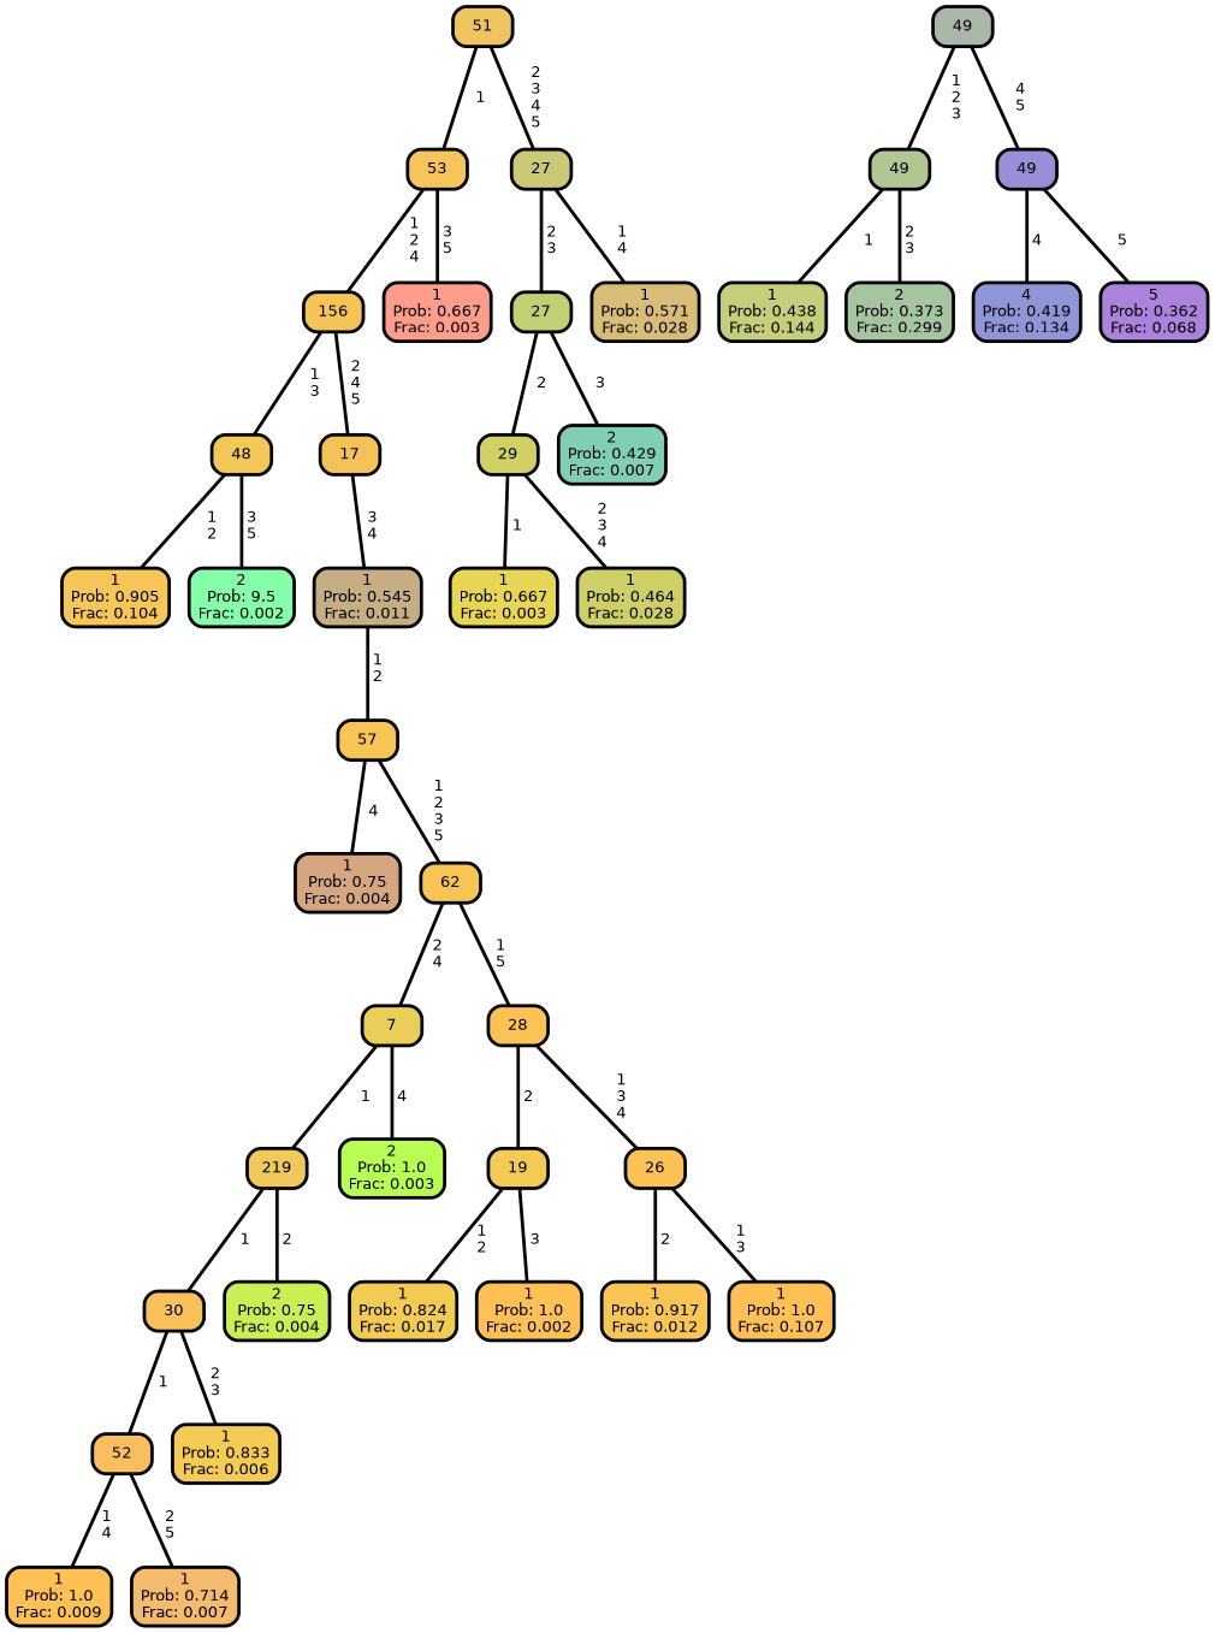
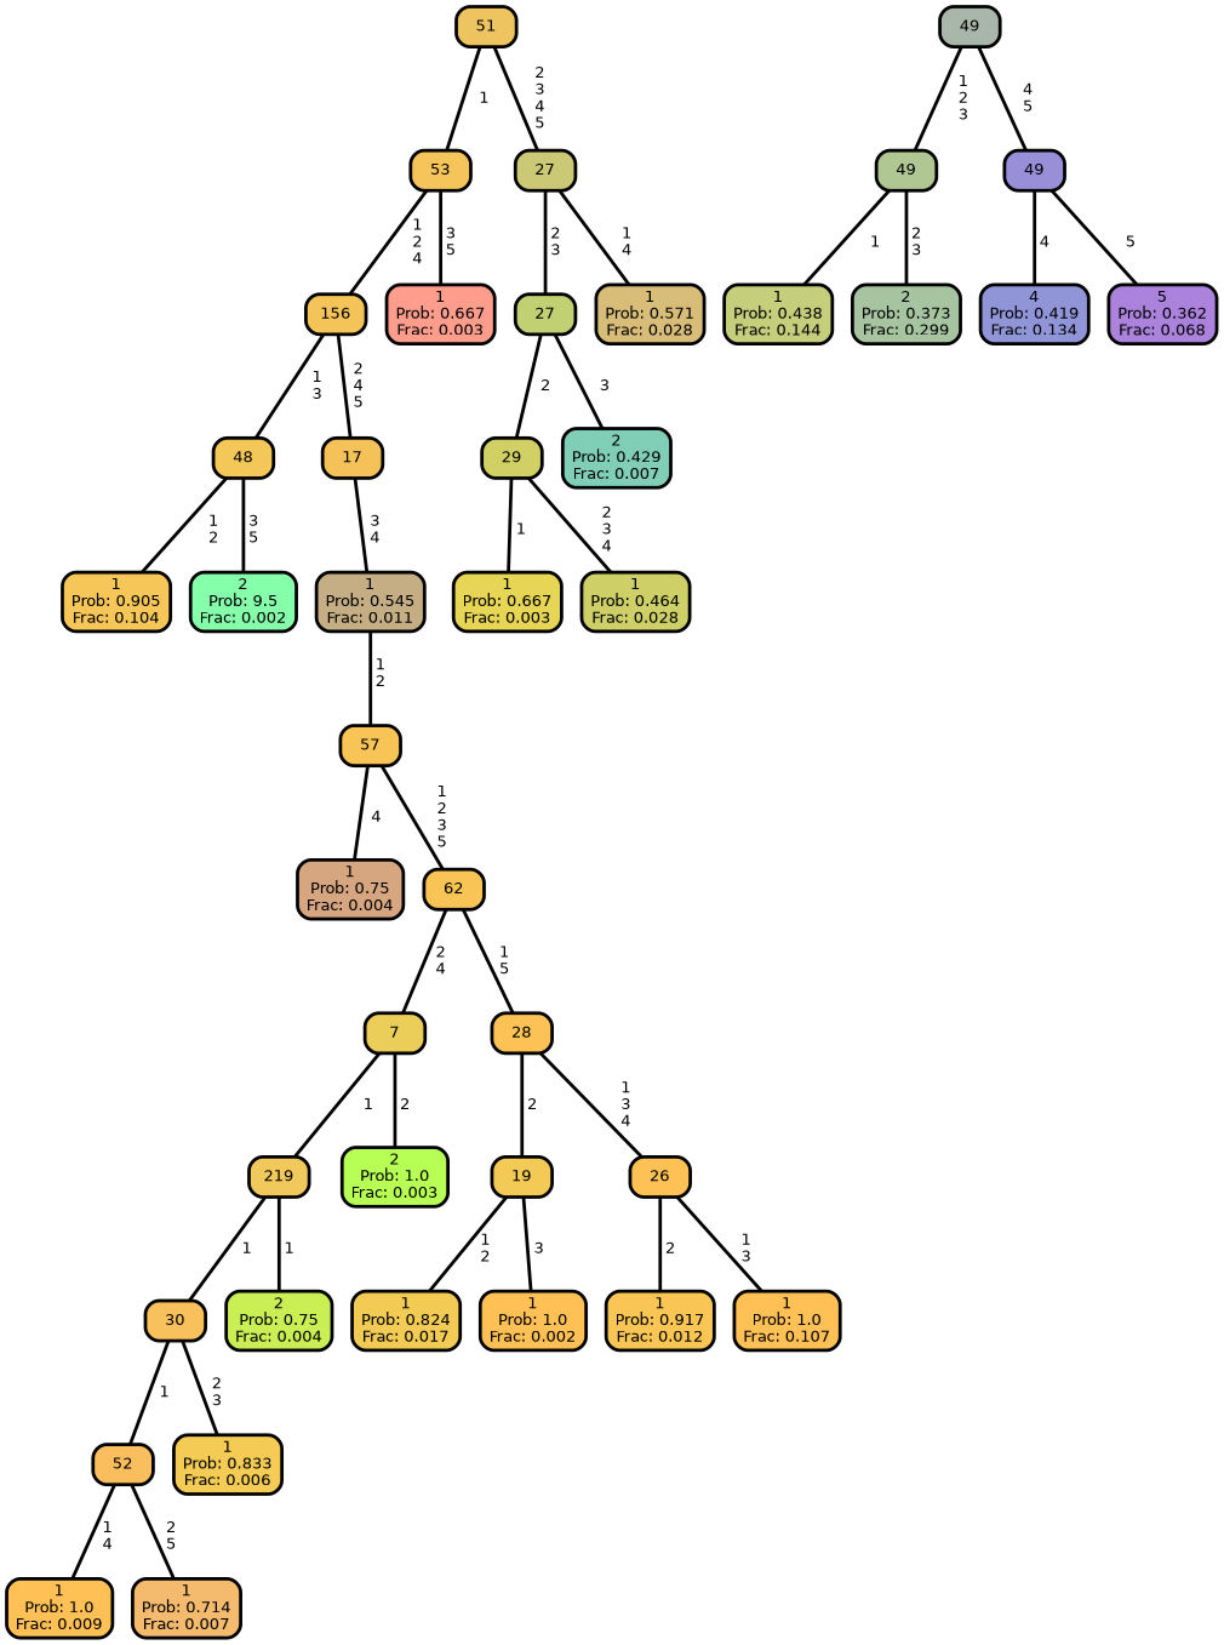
  graph {
    ranksep="0 equally"
    splines=straight
    node [color=black fillcolor="#ffc155" fontcolor=black fontname=helvetica penwidth=3 shape=box style="filled, rounded"]
    edge [color=black fontname=helvetica penwidth=3]
    n1 [fillcolor="#f6c658" label="1\nProb: 0.905\nFrac: 0.104"]
    n2 [fillcolor="#f4c759" label=48]
    n3 [fillcolor="#86ffaa" label="2\nProb: 9.5\nFrac: 0.002"]
    n4 [fillcolor="#f5c459" label=156]
    n5 [fillcolor="#f5c259" label=17]
    n6 [fillcolor="#c5ae83" label="1\nProb: 0.545\nFrac: 0.011"]
    n7 [fillcolor="#d5a67f" label="1\nProb: 0.75\nFrac: 0.004"]
    n8 [fillcolor="#f9c456" label=57]
    n9 [fillcolor="#f9c456" label=62]
    n10 [fillcolor="#ebce5a" label=7]
    n11 [fillcolor="#fcc255" label=28]
    n12 [label="1\nProb: 1.0\nFrac: 0.009"]
    n13 [fillcolor="#fabe5f" label=52]
    n14 [fillcolor="#f4ba6d" label="1\nProb: 0.714\nFrac: 0.007"]
    n15 [fillcolor="#f8c15c" label=30]
    n16 [fillcolor="#f3cb55" label="1\nProb: 0.833\nFrac: 0.006"]
    n17 [fillcolor="#f1c85b" label=219]
    n18 [fillcolor="#c9ef55" label="2\nProb: 0.75\nFrac: 0.004"]
    n19 [fillcolor="#b8ff55" label="2\nProb: 1.0\nFrac: 0.003"]
    n20 [fillcolor="#f3ca55" label=19]
    n21 [fillcolor="#fec155" label=26]
    n22 [fillcolor="#f2cb55" label="1\nProb: 0.824\nFrac: 0.017"]
    n23 [label="1\nProb: 1.0\nFrac: 0.002"]
    n24 [fillcolor="#f9c655" label="1\nProb: 0.917\nFrac: 0.012"]
    n25 [label="1\nProb: 1.0\nFrac: 0.107"]
    n26 [fillcolor="#f5c45a" label=53]
    n27 [fillcolor="#ff9d8d" label="1\nProb: 0.667\nFrac: 0.003"]
    n28 [fillcolor="#edc45f" label=51]
    n29 [fillcolor="#cbc876" label=27]
    n30 [fillcolor="#c2d074" label=27]
    n31 [fillcolor="#d8bd79" label="1\nProb: 0.571\nFrac: 0.028"]
    n32 [fillcolor="#e7d555" label="1\nProb: 0.667\nFrac: 0.003"]
    n33 [fillcolor="#d1d065" label=29]
    n34 [fillcolor="#ced067" label="1\nProb: 0.464\nFrac: 0.028"]
    n35 [fillcolor="#80ceb6" label="2\nProb: 0.429\nFrac: 0.007"]
    n36 [fillcolor="#a9b6aa" label=49]
    n37 [fillcolor="#b0c794" label=49]
    n38 [fillcolor="#998fd9" label=49]
    n39 [fillcolor="#c5ce7b" label="1\nProb: 0.438\nFrac: 0.144"]
    n40 [fillcolor="#a6c4a0" label="2\nProb: 0.373\nFrac: 0.299"]
    n41 [fillcolor="#9095d8" label="4\nProb: 0.419\nFrac: 0.134"]
    n42 [fillcolor="#ab83dc" label="5\nProb: 0.362\nFrac: 0.068"]
    subgraph sub_1 {
      rank=same
    }
    n2 -- n1 [label=" 1\n 2"]
    n2 -- n3 [label=" 3\n 5"]
    n4 -- n2 [label=" 1\n 3"]
    n4 -- n5 [label=" 2\n 4\n 5"]
    n5 -- n6 [label=" 3\n 4"]
    n6 -- n8 [label=" 1\n 2"]
    n8 -- n7 [label=" 4"]
    n8 -- n9 [label=" 1\n 2\n 3\n 5"]
    n9 -- n10 [label=" 2\n 4"]
    n9 -- n11 [label=" 1\n 5"]
    n10 -- n17 [label=" 1"]
-   n10 -- n19 [label=" 4"]
+   n10 -- n19 [label=" 2"]
    n11 -- n20 [label=" 2"]
    n11 -- n21 [label=" 1\n 3\n 4"]
    n13 -- n12 [label=" 1\n 4"]
    n13 -- n14 [label=" 2\n 5"]
    n15 -- n13 [label=" 1"]
    n15 -- n16 [label=" 2\n 3"]
    n17 -- n15 [label=" 1"]
-   n17 -- n18 [label=" 2"]
+   n17 -- n18 [label=" 1"]
    n20 -- n22 [label=" 1\n 2"]
    n20 -- n23 [label=" 3"]
    n21 -- n24 [label=" 2"]
    n21 -- n25 [label=" 1\n 3"]
    n26 -- n4 [label=" 1\n 2\n 4"]
    n26 -- n27 [label=" 3\n 5"]
    n28 -- n26 [label=" 1"]
    n28 -- n29 [label=" 2\n 3\n 4\n 5"]
    n29 -- n30 [label=" 2\n 3"]
    n29 -- n31 [label=" 1\n 4"]
    n30 -- n33 [label=" 2"]
    n30 -- n35 [label=" 3"]
    n33 -- n32 [label=" 1"]
    n33 -- n34 [label=" 2\n 3\n 4"]
    n36 -- n37 [label=" 1\n 2\n 3"]
    n36 -- n38 [label=" 4\n 5"]
    n37 -- n39 [label=" 1"]
    n37 -- n40 [label=" 2\n 3"]
    n38 -- n41 [label=" 4"]
    n38 -- n42 [label=" 5"]
  }
